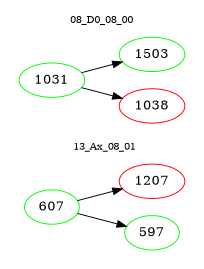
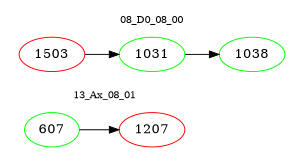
  digraph {
    rankdir=LR
    node [color=green]
    edge [color=black]
    n1 [label=607]
-   n2 [label=597]
    n3 [color=red label=1207]
-   n4 [color=red label=1038]
+   n4 [label=1038]
    n5 [label=1031]
-   n6 [label=1503]
+   n6 [color=red label=1503]
    subgraph cluster_1 {
      color=white
      fontsize=10
      label="13_Ax_08_01"
      n1
-     n2
      n3
    }
    subgraph cluster_2 {
      color=white
      fontsize=10
      label="08_D0_08_00"
      n4
      n5
      n6
    }
-   n1 -> n2
    n1 -> n3
    n5 -> n4
-   n5 -> n6
+   n6 -> n5
  }
